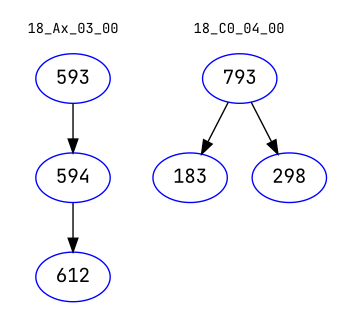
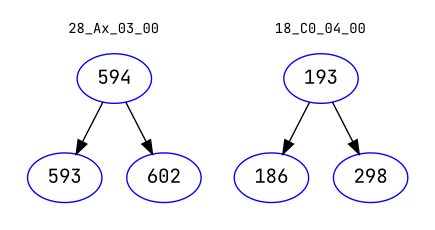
  digraph {
    fontname="JetBrains Mono"
    node [color=blue fontname="JetBrains Mono"]
    edge [color=black fontname="JetBrains Mono"]
    n1 [label=594]
    n2 [label=593]
-   n3 [label=612]
-   n4 [label=793]
-   n5 [label=183]
+   n3 [label=602]
+   n4 [label=193]
+   n5 [label=186]
    n6 [label=298]
    subgraph cluster_1 {
      color=white
      fontsize=10
-     label="18_Ax_03_00"
+     label="28_Ax_03_00"
      n1
      n2
      n3
    }
    subgraph cluster_2 {
      color=white
      fontsize=10
      label="18_C0_04_00"
      n4
      n5
      n6
    }
-   n2 -> n1
+   n1 -> n2
    n1 -> n3
    n4 -> n5
    n4 -> n6
  }
